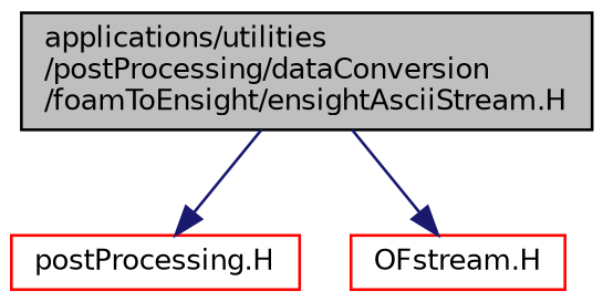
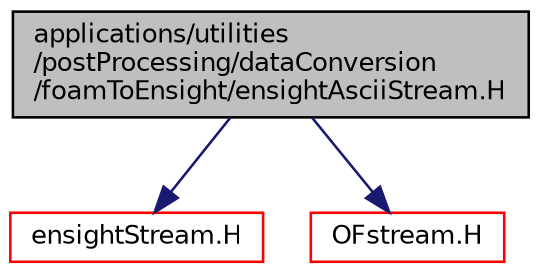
  digraph {
    fontname="DejaVu Sans"
    node [color=red fontname="DejaVu Sans" fontsize=10 shape=record]
    edge [color=midnightblue fontname="DejaVu Sans" fontsize=10 labelfontname=Helvetica labelfontsize=10 style=solid]
    n1 [color=black fillcolor=grey75 fontcolor=black height=0.2 label="applications/utilities\l/postProcessing/dataConversion\l/foamToEnsight/ensightAsciiStream.H" style=filled width=0.4]
-   n2 [height=0.2 label="postProcessing.H" width=0.4]
+   n2 [height=0.2 label="ensightStream.H" width=0.4]
    n3 [height=0.2 label="OFstream.H" width=0.4]
    n1 -> n2
    n1 -> n3
  }
